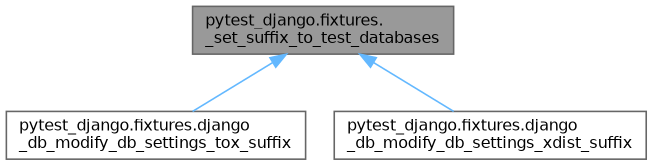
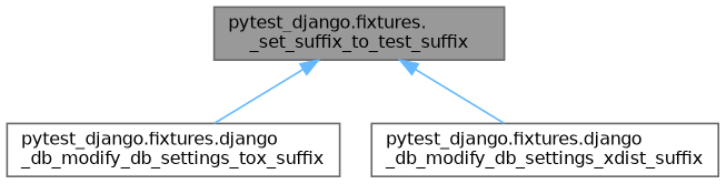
  digraph {
    rankdir=TB
    node [color=grey40 fillcolor=white fontname=Helvetica fontsize=10 shape=box style=filled]
    edge [color=steelblue1 dir=back fontname=Helvetica fontsize=10 labelfontname=Helvetica labelfontsize=10 style=solid]
-   n1 [color=gray40 fillcolor=grey60 fontcolor=black height=0.2 label="pytest_django.fixtures.\l_set_suffix_to_test_databases" width=0.4]
+   n1 [color=gray40 fillcolor=grey60 fontcolor=black height=0.2 label="pytest_django.fixtures.\l_set_suffix_to_test_suffix" width=0.4]
    n2 [height=0.2 label="pytest_django.fixtures.django\l_db_modify_db_settings_tox_suffix" width=0.4]
    n3 [height=0.2 label="pytest_django.fixtures.django\l_db_modify_db_settings_xdist_suffix" width=0.4]
    n1 -> n2
    n1 -> n3
  }
